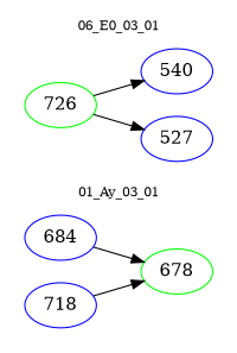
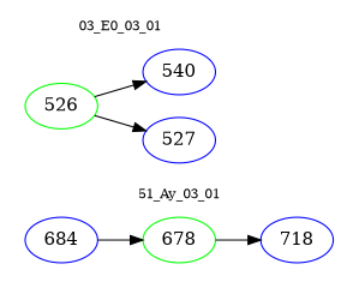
  digraph {
    rankdir=LR
    node [color=blue]
    edge [color=black]
    n1 [label=684]
    n2 [color=green label=678]
    n3 [label=718]
    n4 [label=527]
-   n5 [color=green label=726]
+   n5 [color=green label=526]
    n6 [label=540]
    subgraph cluster_1 {
      color=white
      fontsize=10
-     label="01_Ay_03_01"
+     label="51_Ay_03_01"
      n1
      n2
      n3
    }
    subgraph cluster_2 {
      color=white
      fontsize=10
-     label="06_E0_03_01"
+     label="03_E0_03_01"
      n4
      n5
      n6
    }
    n1 -> n2
-   n3 -> n2
+   n2 -> n3
    n5 -> n4
    n5 -> n6
  }
